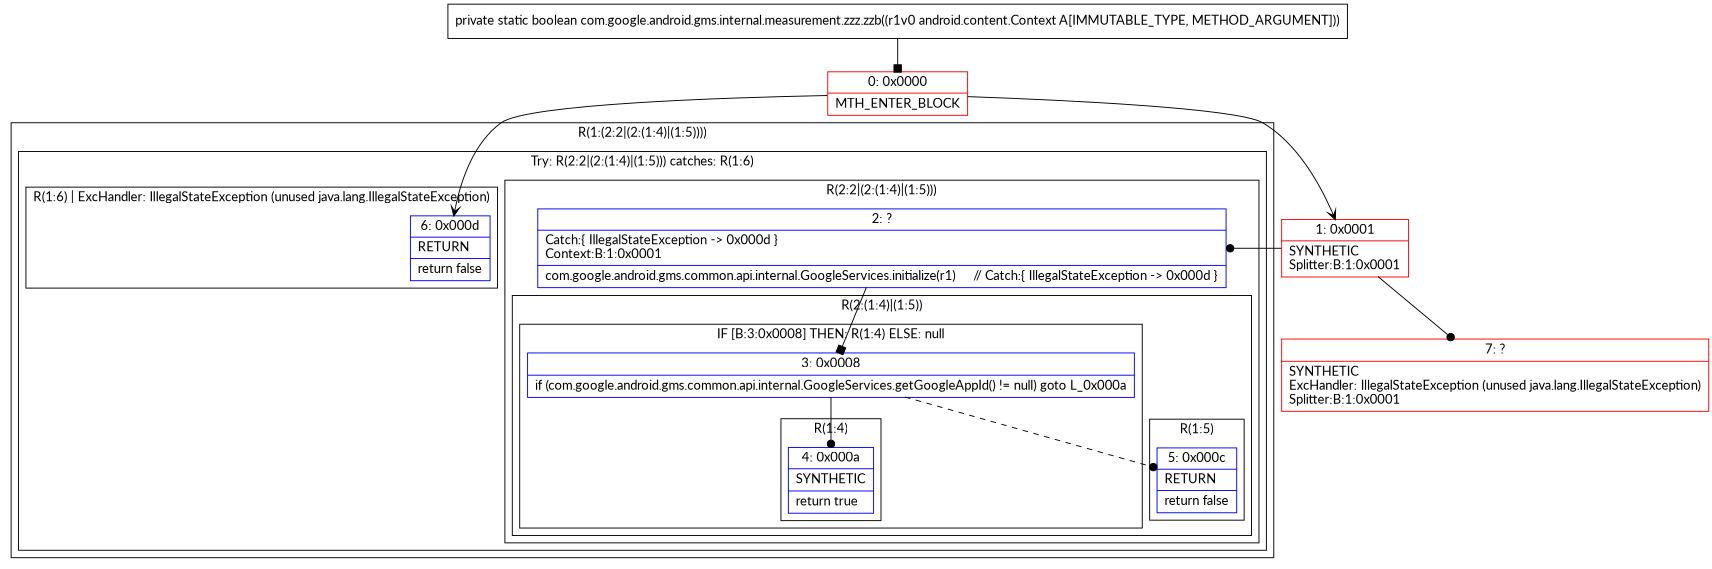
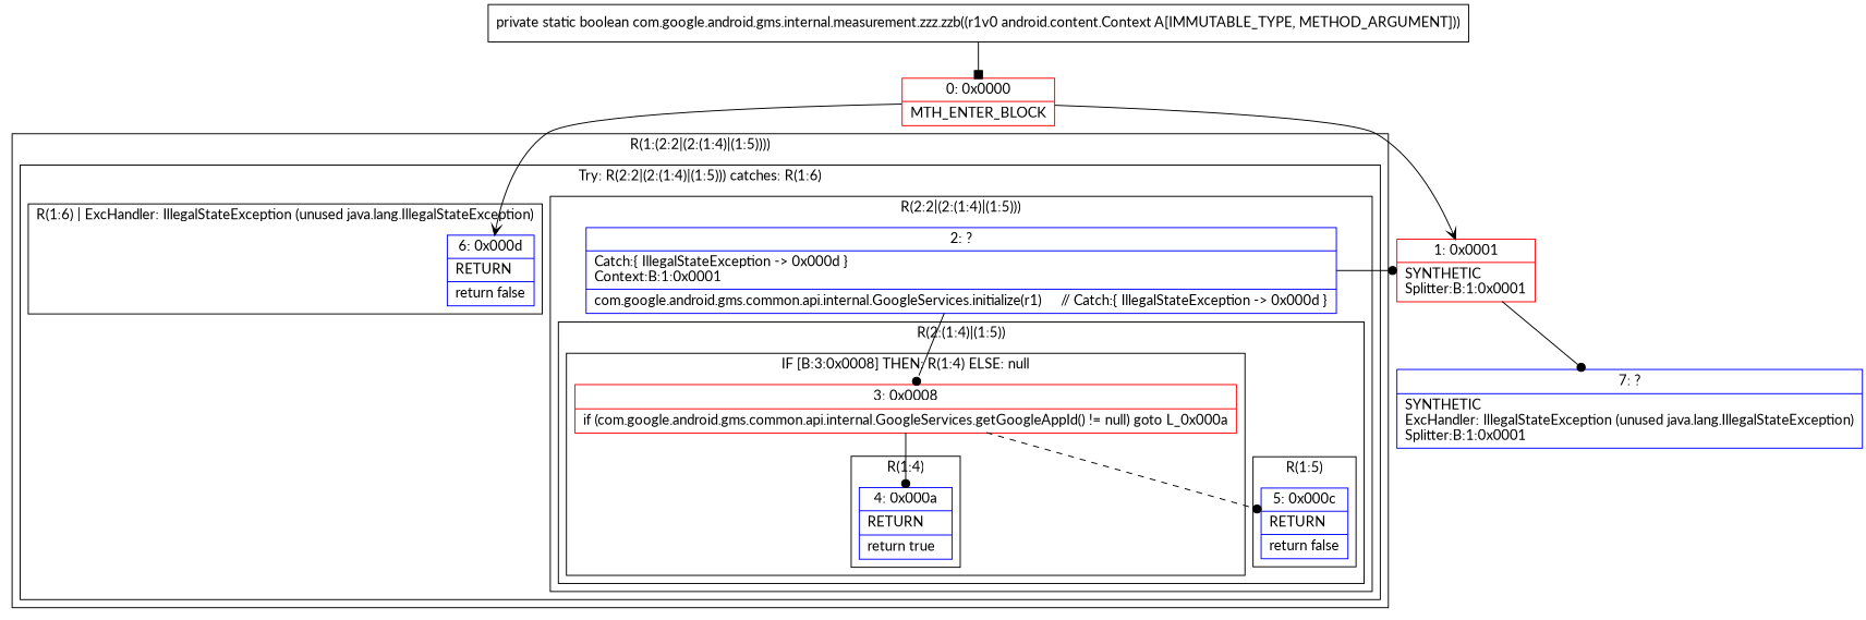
  digraph {
    fontname=Lato
    node [color=blue fontname=Lato shape=record]
    edge [arrowhead=dot fontname=Lato]
-   n1 [label="{4\:\ 0x000a|SYNTHETIC\l|return true\l}"]
-   n2 [label="{3\:\ 0x0008|if (com.google.android.gms.common.api.internal.GoogleServices.getGoogleAppId() != null) goto L_0x000a\l}"]
+   n1 [label="{4\:\ 0x000a|RETURN\l|return true\l}"]
+   n2 [color=red label="{3\:\ 0x0008|if (com.google.android.gms.common.api.internal.GoogleServices.getGoogleAppId() != null) goto L_0x000a\l}"]
    n3 [label="{5\:\ 0x000c|RETURN\l|return false\l}"]
    n4 [label="{2\:\ ?|Catch:\{ IllegalStateException \-\> 0x000d \}\lContext:B:1:0x0001\l|com.google.android.gms.common.api.internal.GoogleServices.initialize(r1)     \/\/ Catch:\{ IllegalStateException \-\> 0x000d \}\l}"]
    n5 [label="{6\:\ 0x000d|RETURN\l|return false\l}"]
    n6 [color=red label="{0\:\ 0x0000|MTH_ENTER_BLOCK\l}"]
    n7 [color=red label="{1\:\ 0x0001|SYNTHETIC\lSplitter:B:1:0x0001\l}"]
-   n8 [color=red label="{7\:\ ?|SYNTHETIC\lExcHandler: IllegalStateException (unused java.lang.IllegalStateException)\lSplitter:B:1:0x0001\l}"]
+   n8 [label="{7\:\ ?|SYNTHETIC\lExcHandler: IllegalStateException (unused java.lang.IllegalStateException)\lSplitter:B:1:0x0001\l}"]
    n9 [label="{private static boolean com.google.android.gms.internal.measurement.zzz.zzb((r1v0 android.content.Context A[IMMUTABLE_TYPE, METHOD_ARGUMENT])) }" color=""]
    subgraph cluster_1 {
      label="R(1:(2:2|(2:(1:4)|(1:5))))"
      subgraph cluster_2 {
        label="Try: R(2:2|(2:(1:4)|(1:5))) catches: R(1:6)"
        subgraph cluster_3 {
          label="R(2:2|(2:(1:4)|(1:5)))"
          n4
          subgraph cluster_4 {
            label="R(2:(1:4)|(1:5))"
            subgraph cluster_5 {
              label="IF [B:3:0x0008] THEN: R(1:4) ELSE: null"
              n2
              subgraph cluster_6 {
                label="R(1:4)"
                n1
              }
            }
            subgraph cluster_7 {
              label="R(1:5)"
              n3
            }
          }
        }
        subgraph cluster_8 {
          label="R(1:6) | ExcHandler: IllegalStateException (unused java.lang.IllegalStateException)\l"
          n5
        }
      }
    }
    subgraph cluster_9 {
      label="R(1:6) | ExcHandler: IllegalStateException (unused java.lang.IllegalStateException)\l"
    }
    n2 -> n1
    n2 -> n3 [style=dashed]
-   n4 -> n2 [arrowhead=box]
+   n4 -> n2
    n6 -> n5 [arrowhead=vee]
    n6 -> n7 [arrowhead=vee]
-   n7 -> n4
+   n4 -> n7
    n7 -> n8
    n9 -> n6 [arrowhead=box]
  }
